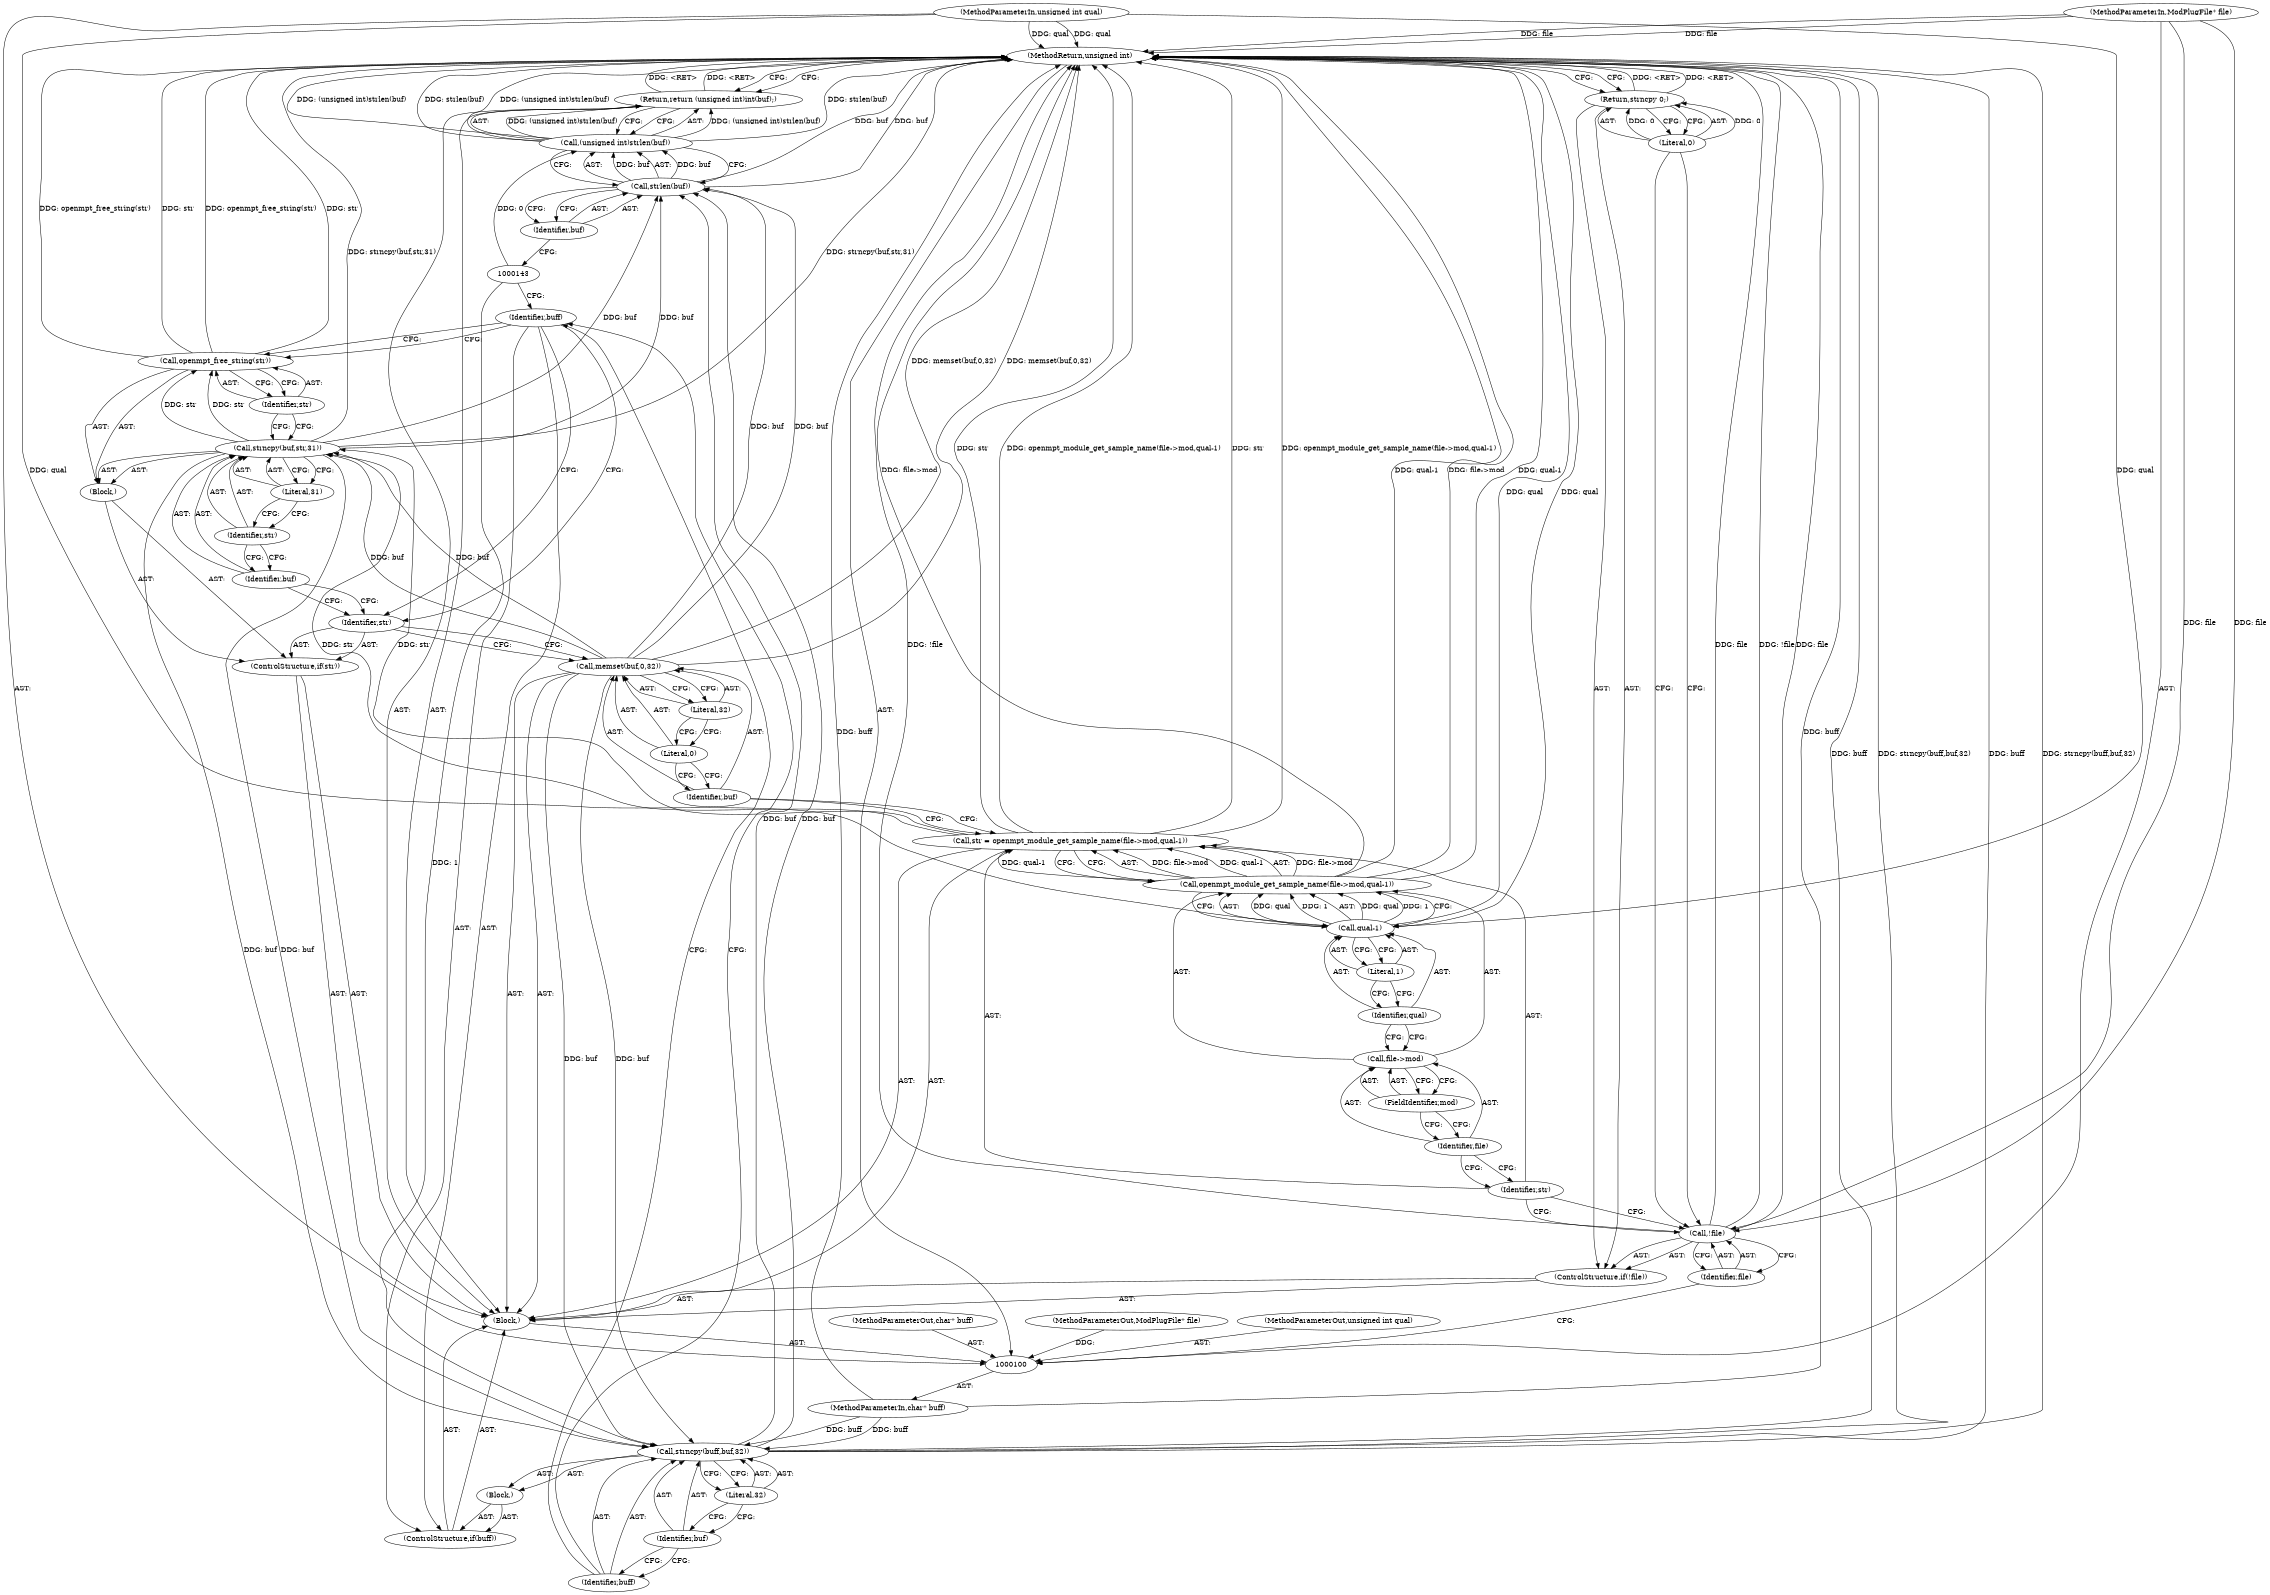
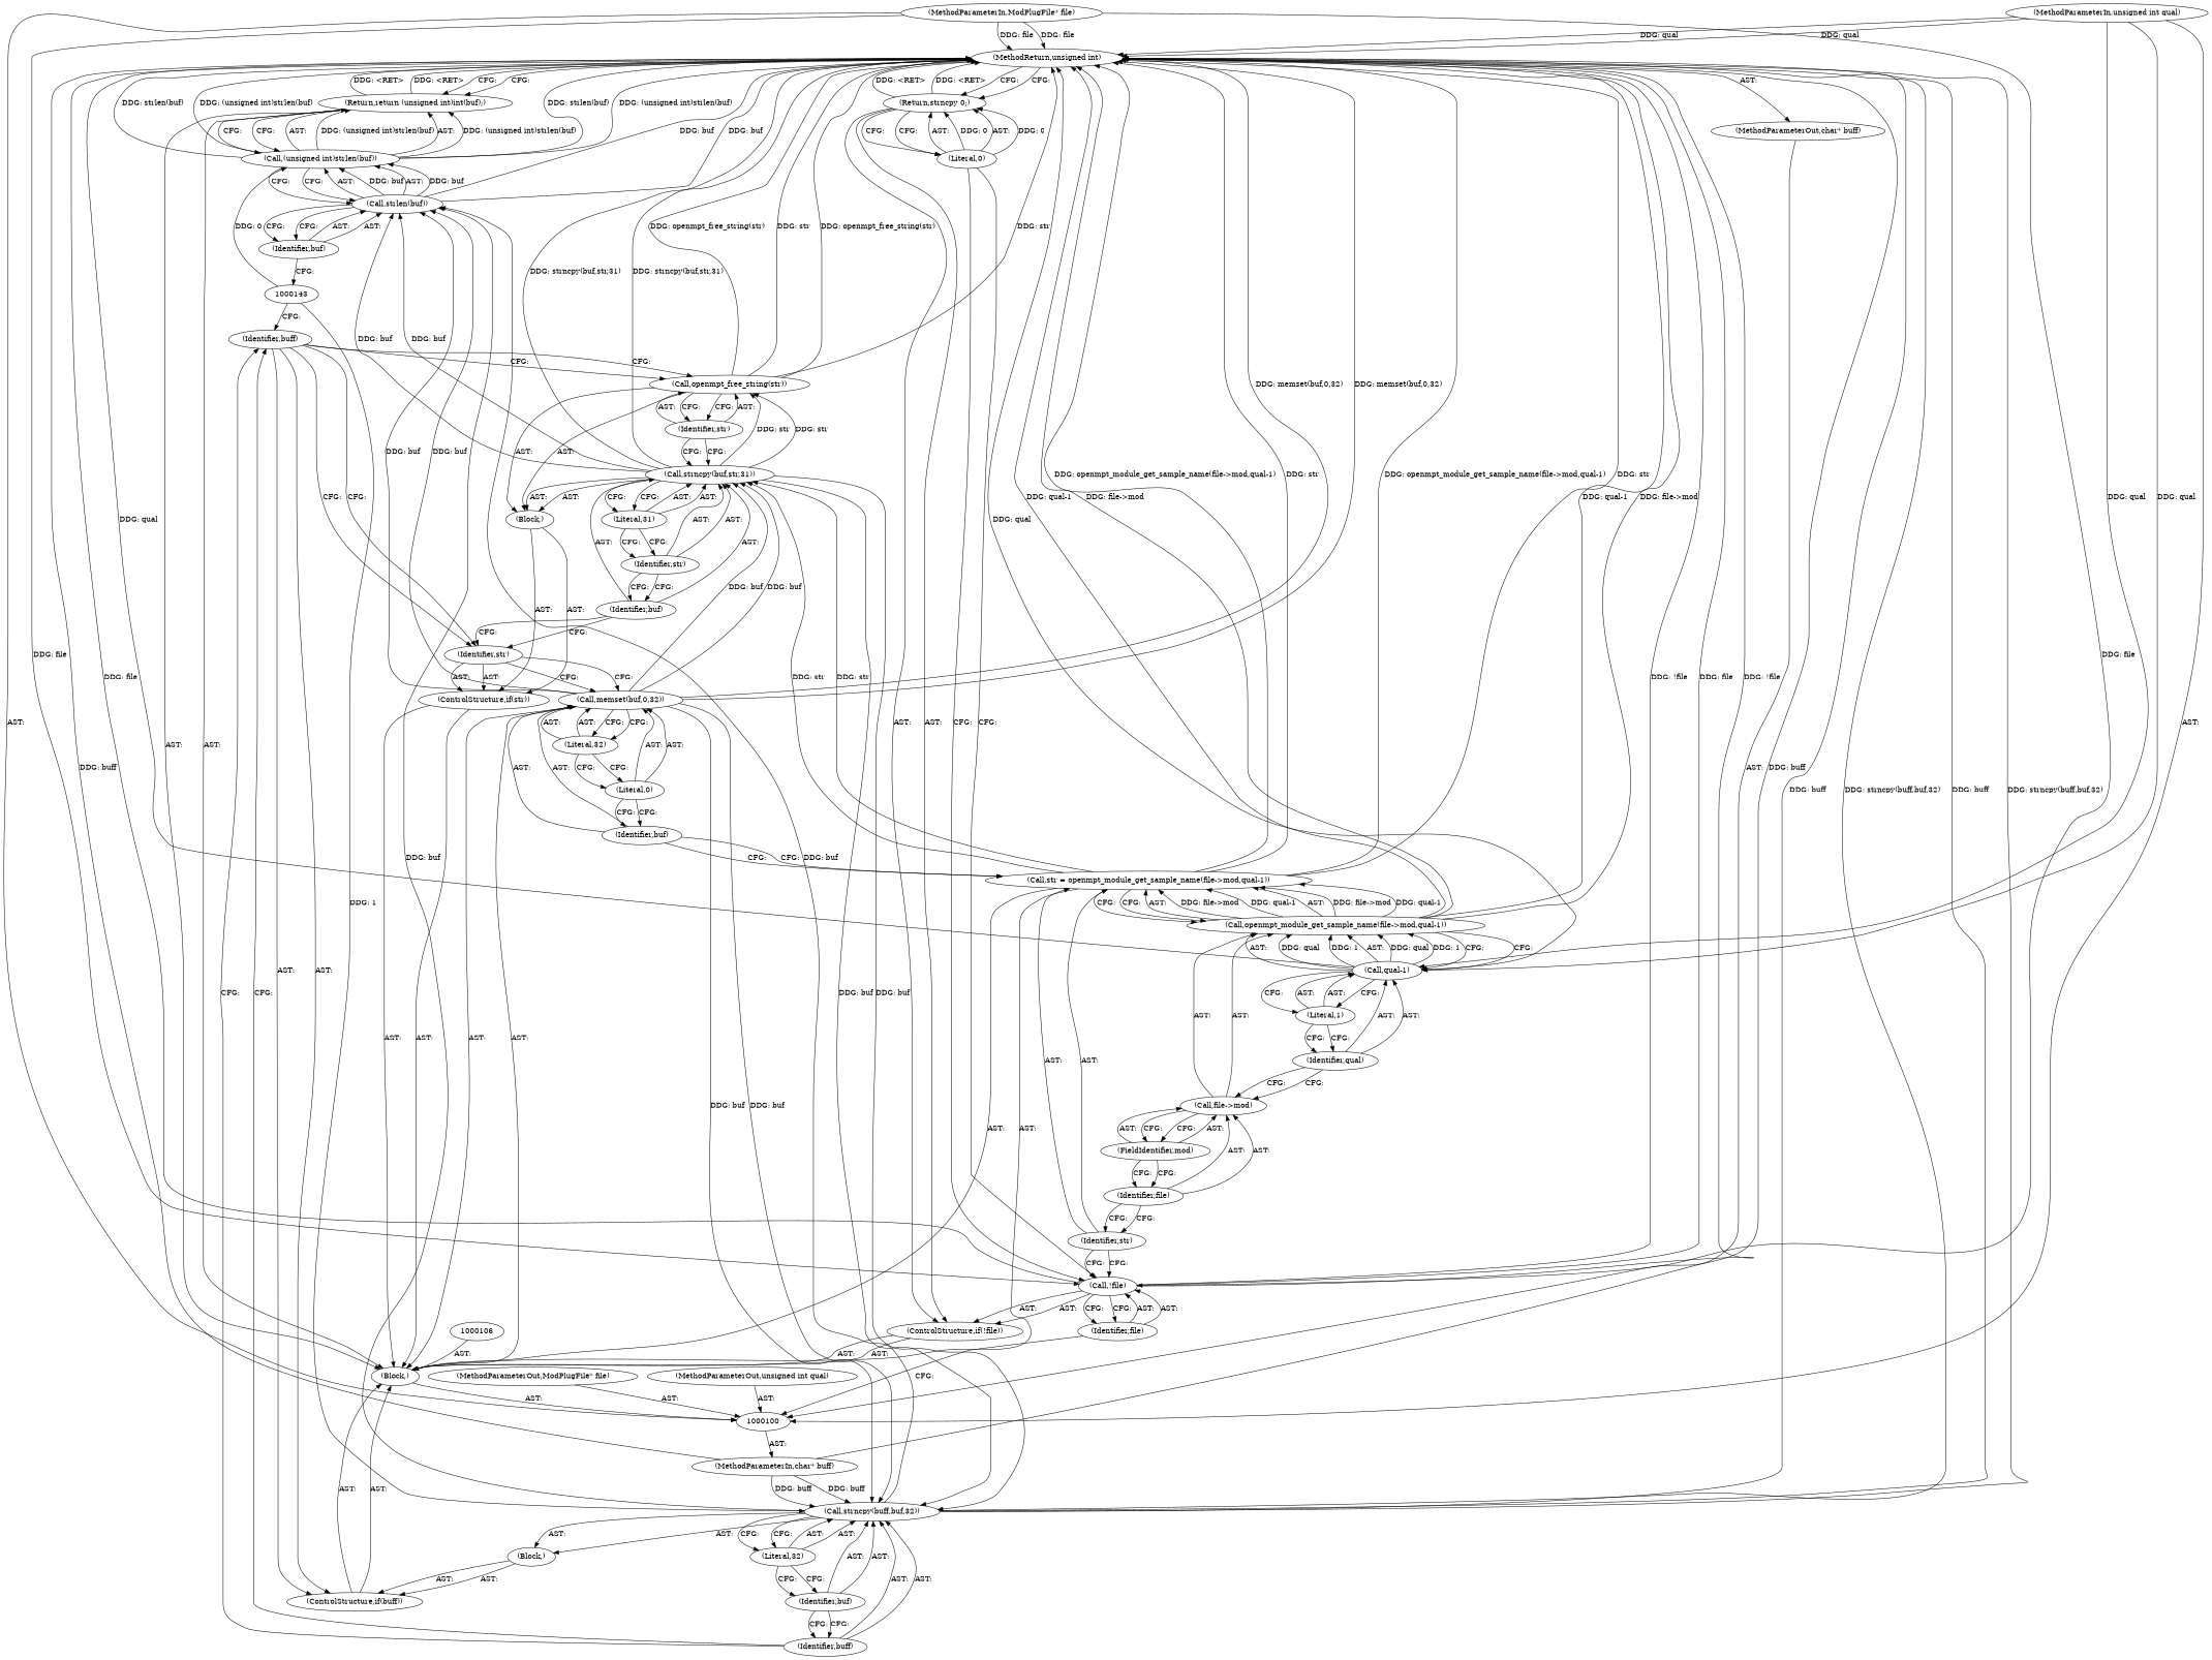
  digraph {
    n1 [label="(MethodReturn,unsigned int)"]
    n2 [label="(Return,return (unsigned int)int(buf);)"]
    n3 [label="(Return,strncpy 0;)"]
    1000100
    n5 [label="(Block,)"]
    n6 [label="(Call,(unsigned int)strlen(buf))"]
    n7 [label="(Literal,0)"]
    n8 [label="(ControlStructure,if(!file))"]
    n9 [label="(MethodParameterIn,char* buff)"]
    n10 [label="(MethodParameterIn,ModPlugFile* file)"]
    n11 [label="(Call,!file)"]
    n12 [label="(Identifier,file)"]
    n13 [label="(MethodParameterOut,ModPlugFile* file)"]
    n14 [label="(MethodParameterIn,unsigned int qual)"]
    n15 [label="(Call,qual-1)"]
    n16 [label="(Call,openmpt_module_get_sample_name(file->mod,qual-1))"]
    n17 [label="(Literal,1)"]
    n18 [label="(MethodParameterOut,unsigned int qual)"]
    n19 [label="(Call,strncpy(buff,buf,32))"]
    n20 [label="(Block,)"]
    n21 [label="(Literal,32)"]
    n22 [label="(Call,strlen(buf))"]
    n23 [label="(MethodParameterOut,char* buff)"]
    n24 [label="(Call,openmpt_free_string(str))"]
    n25 [label="(Identifier,str)"]
    n26 [label="(Block,)"]
    n27 [label="(Call,strncpy(buf,str,31))"]
    n28 [label="(ControlStructure,if(str))"]
    n29 [label="(Literal,31)"]
    n30 [label="(ControlStructure,if(buff))"]
    n31 [label="(Identifier,buff)"]
    n32 [label="(Identifier,str)"]
    n33 [label="(Call,memset(buf,0,32))"]
    n34 [label="(Identifier,buff)"]
    n35 [label="(Identifier,buf)"]
    n36 [label="(Identifier,buf)"]
    1000143
    n38 [label="(Call,str = openmpt_module_get_sample_name(file->mod,qual-1))"]
    n39 [label="(Identifier,str)"]
    n40 [label="(Call,file->mod)"]
    n41 [label="(FieldIdentifier,mod)"]
    n42 [label="(Identifier,file)"]
    n43 [label="(Identifier,qual)"]
    n44 [label="(Literal,32)"]
    n45 [label="(Literal,0)"]
    n46 [label="(Identifier,buf)"]
    n47 [label="(Identifier,buf)"]
    n48 [label="(Identifier,str)"]
+   1000106
    n1 -> n2 [label="CFG: "]
    n1 -> n2 [label="CFG: "]
    n1 -> n3 [label="CFG: "]
    n1 -> n3 [label="CFG: "]
-   n1 -> 1000100 [label="AST: "]
+   n1 -> n23 [label="AST: "]
    n2 -> n1 [label="DDG: <RET>"]
    n2 -> n1 [label="DDG: <RET>"]
    n2 -> n5 [label="AST: "]
    n2 -> n5 [label="AST: "]
    n2 -> n6 [label="CFG: "]
    n2 -> n6 [label="CFG: "]
    n3 -> n1 [label="DDG: <RET>"]
    n3 -> n1 [label="DDG: <RET>"]
    n3 -> n7 [label="CFG: "]
    n3 -> n7 [label="CFG: "]
    n3 -> n8 [label="AST: "]
    n3 -> n8 [label="AST: "]
    1000100 -> n9 [label="AST: "]
    n5 -> 1000100 [label="AST: "]
    n6 -> n1 [label="DDG: (unsigned int)strlen(buf)"]
    n6 -> n1 [label="DDG: strlen(buf)"]
    n6 -> n1 [label="DDG: (unsigned int)strlen(buf)"]
    n6 -> n1 [label="DDG: strlen(buf)"]
    n6 -> n2 [label="AST: "]
    n6 -> n2 [label="DDG: (unsigned int)strlen(buf)"]
    n6 -> n2 [label="AST: "]
    n6 -> n2 [label="DDG: (unsigned int)strlen(buf)"]
    n6 -> n22 [label="CFG: "]
    n6 -> n22 [label="CFG: "]
    n7 -> n3 [label="AST: "]
    n7 -> n3 [label="DDG: 0"]
    n7 -> n3 [label="AST: "]
    n7 -> n3 [label="DDG: 0"]
    n7 -> n11 [label="CFG: "]
    n7 -> n11 [label="CFG: "]
    n8 -> n5 [label="AST: "]
    n8 -> n5 [label="AST: "]
    n9 -> n1 [label="DDG: buff"]
    n9 -> n1 [label="DDG: buff"]
    n9 -> n19 [label="DDG: buff"]
    n9 -> n19 [label="DDG: buff"]
    n10 -> n1 [label="DDG: file"]
    n10 -> n1 [label="DDG: file"]
    n10 -> 1000100 [label="AST: "]
    n10 -> n11 [label="DDG: file"]
    n10 -> n11 [label="DDG: file"]
    n11 -> n1 [label="DDG: !file"]
    n11 -> n1 [label="DDG: file"]
    n11 -> n1 [label="DDG: !file"]
    n11 -> n1 [label="DDG: file"]
    n11 -> n8 [label="AST: "]
    n11 -> n8 [label="AST: "]
    n11 -> n12 [label="CFG: "]
    n11 -> n12 [label="CFG: "]
    n12 -> 1000100 [label="CFG: "]
    n12 -> n11 [label="AST: "]
    n12 -> n11 [label="AST: "]
-   n13 -> 1000100 [label="DDG: "]
+   n13 -> 1000100 [label="AST: "]
    n14 -> n1 [label="DDG: qual"]
    n14 -> n1 [label="DDG: qual"]
    n14 -> 1000100 [label="AST: "]
    n14 -> n15 [label="DDG: qual"]
    n14 -> n15 [label="DDG: qual"]
    n15 -> n1 [label="DDG: qual"]
    n15 -> n1 [label="DDG: qual"]
    n15 -> n16 [label="AST: "]
    n15 -> n16 [label="DDG: qual"]
    n15 -> n16 [label="DDG: 1"]
    n15 -> n16 [label="AST: "]
    n15 -> n16 [label="DDG: qual"]
    n15 -> n16 [label="DDG: 1"]
    n15 -> n17 [label="CFG: "]
    n15 -> n17 [label="CFG: "]
    n16 -> n1 [label="DDG: qual-1"]
    n16 -> n1 [label="DDG: file->mod"]
    n16 -> n1 [label="DDG: qual-1"]
    n16 -> n1 [label="DDG: file->mod"]
    n16 -> n15 [label="CFG: "]
    n16 -> n15 [label="CFG: "]
    n16 -> n38 [label="AST: "]
    n16 -> n38 [label="DDG: file->mod"]
    n16 -> n38 [label="DDG: qual-1"]
    n16 -> n38 [label="AST: "]
    n16 -> n38 [label="DDG: file->mod"]
    n16 -> n38 [label="DDG: qual-1"]
    n17 -> n15 [label="AST: "]
    n17 -> n15 [label="AST: "]
    n17 -> n43 [label="CFG: "]
    n17 -> n43 [label="CFG: "]
    n18 -> 1000100 [label="AST: "]
    n19 -> n1 [label="DDG: buff"]
    n19 -> n1 [label="DDG: strncpy(buff,buf,32)"]
    n19 -> n1 [label="DDG: buff"]
    n19 -> n1 [label="DDG: strncpy(buff,buf,32)"]
    n19 -> n20 [label="AST: "]
    n19 -> n20 [label="AST: "]
    n19 -> n21 [label="CFG: "]
    n19 -> n21 [label="CFG: "]
    n19 -> n22 [label="DDG: buf"]
    n19 -> n22 [label="DDG: buf"]
    n20 -> n30 [label="AST: "]
    n20 -> n30 [label="AST: "]
    n21 -> n19 [label="AST: "]
    n21 -> n19 [label="AST: "]
    n21 -> n35 [label="CFG: "]
    n21 -> n35 [label="CFG: "]
    n22 -> n1 [label="DDG: buf"]
    n22 -> n1 [label="DDG: buf"]
    n22 -> n6 [label="AST: "]
    n22 -> n6 [label="DDG: buf"]
    n22 -> n6 [label="AST: "]
    n22 -> n6 [label="DDG: buf"]
    n22 -> n36 [label="CFG: "]
    n22 -> n36 [label="CFG: "]
    n23 -> 1000100 [label="AST: "]
    n24 -> n1 [label="DDG: openmpt_free_string(str)"]
    n24 -> n1 [label="DDG: str"]
    n24 -> n1 [label="DDG: openmpt_free_string(str)"]
    n24 -> n1 [label="DDG: str"]
    n24 -> n25 [label="CFG: "]
    n24 -> n25 [label="CFG: "]
    n24 -> n26 [label="AST: "]
    n24 -> n26 [label="AST: "]
    n25 -> n24 [label="AST: "]
    n25 -> n24 [label="AST: "]
    n25 -> n27 [label="CFG: "]
    n25 -> n27 [label="CFG: "]
    n26 -> n28 [label="AST: "]
    n26 -> n28 [label="AST: "]
    n27 -> n1 [label="DDG: strncpy(buf,str,31)"]
    n27 -> n1 [label="DDG: strncpy(buf,str,31)"]
    n27 -> n19 [label="DDG: buf"]
    n27 -> n19 [label="DDG: buf"]
    n27 -> n22 [label="DDG: buf"]
    n27 -> n22 [label="DDG: buf"]
    n27 -> n24 [label="DDG: str"]
    n27 -> n24 [label="DDG: str"]
    n27 -> n26 [label="AST: "]
    n27 -> n26 [label="AST: "]
    n27 -> n29 [label="CFG: "]
    n27 -> n29 [label="CFG: "]
    n28 -> n5 [label="AST: "]
    n28 -> n5 [label="AST: "]
    n29 -> n27 [label="AST: "]
    n29 -> n27 [label="AST: "]
    n29 -> n48 [label="CFG: "]
    n29 -> n48 [label="CFG: "]
    n30 -> n5 [label="AST: "]
    n30 -> n5 [label="AST: "]
    n31 -> n24 [label="CFG: "]
    n31 -> n24 [label="CFG: "]
    n31 -> n30 [label="AST: "]
    n31 -> n30 [label="AST: "]
    n31 -> n32 [label="CFG: "]
    n31 -> n32 [label="CFG: "]
    n32 -> n28 [label="AST: "]
    n32 -> n28 [label="AST: "]
    n32 -> n33 [label="CFG: "]
    n32 -> n33 [label="CFG: "]
    n33 -> n1 [label="DDG: memset(buf,0,32)"]
    n33 -> n1 [label="DDG: memset(buf,0,32)"]
    n33 -> n5 [label="AST: "]
    n33 -> n5 [label="AST: "]
    n33 -> n19 [label="DDG: buf"]
    n33 -> n19 [label="DDG: buf"]
    n33 -> n22 [label="DDG: buf"]
    n33 -> n22 [label="DDG: buf"]
    n33 -> n27 [label="DDG: buf"]
    n33 -> n27 [label="DDG: buf"]
    n33 -> n44 [label="CFG: "]
    n33 -> n44 [label="CFG: "]
    n34 -> n19 [label="AST: "]
    n34 -> n19 [label="AST: "]
    n34 -> n31 [label="CFG: "]
    n34 -> n31 [label="CFG: "]
    n35 -> n19 [label="AST: "]
    n35 -> n19 [label="AST: "]
    n35 -> n34 [label="CFG: "]
    n35 -> n34 [label="CFG: "]
    n36 -> n22 [label="AST: "]
    n36 -> n22 [label="AST: "]
    n36 -> 1000143 [label="CFG: "]
    1000143 -> n6 [label="DDG: 0"]
    1000143 -> n19 [label="DDG: 1"]
    1000143 -> n31 [label="CFG: "]
    n38 -> n1 [label="DDG: openmpt_module_get_sample_name(file->mod,qual-1)"]
    n38 -> n1 [label="DDG: str"]
    n38 -> n1 [label="DDG: openmpt_module_get_sample_name(file->mod,qual-1)"]
    n38 -> n1 [label="DDG: str"]
    n38 -> n5 [label="AST: "]
    n38 -> n5 [label="AST: "]
    n38 -> n16 [label="CFG: "]
    n38 -> n16 [label="CFG: "]
    n38 -> n27 [label="DDG: str"]
    n38 -> n27 [label="DDG: str"]
    n39 -> n11 [label="CFG: "]
    n39 -> n11 [label="CFG: "]
    n39 -> n38 [label="AST: "]
    n39 -> n38 [label="AST: "]
    n40 -> n16 [label="AST: "]
    n40 -> n16 [label="AST: "]
    n40 -> n41 [label="CFG: "]
    n40 -> n41 [label="CFG: "]
    n41 -> n40 [label="AST: "]
    n41 -> n40 [label="AST: "]
    n41 -> n42 [label="CFG: "]
    n41 -> n42 [label="CFG: "]
    n42 -> n39 [label="CFG: "]
    n42 -> n39 [label="CFG: "]
    n42 -> n40 [label="AST: "]
    n42 -> n40 [label="AST: "]
    n43 -> n15 [label="AST: "]
    n43 -> n15 [label="AST: "]
    n43 -> n40 [label="CFG: "]
    n43 -> n40 [label="CFG: "]
    n44 -> n33 [label="AST: "]
    n44 -> n33 [label="AST: "]
    n44 -> n45 [label="CFG: "]
    n44 -> n45 [label="CFG: "]
    n45 -> n33 [label="AST: "]
    n45 -> n33 [label="AST: "]
    n45 -> n46 [label="CFG: "]
    n45 -> n46 [label="CFG: "]
    n46 -> n33 [label="AST: "]
    n46 -> n33 [label="AST: "]
    n46 -> n38 [label="CFG: "]
    n46 -> n38 [label="CFG: "]
    n47 -> n27 [label="AST: "]
    n47 -> n27 [label="AST: "]
    n47 -> n32 [label="CFG: "]
    n47 -> n32 [label="CFG: "]
    n48 -> n27 [label="AST: "]
    n48 -> n27 [label="AST: "]
    n48 -> n47 [label="CFG: "]
    n48 -> n47 [label="CFG: "]
+   1000106 -> n5 [label="AST: "]
  }
